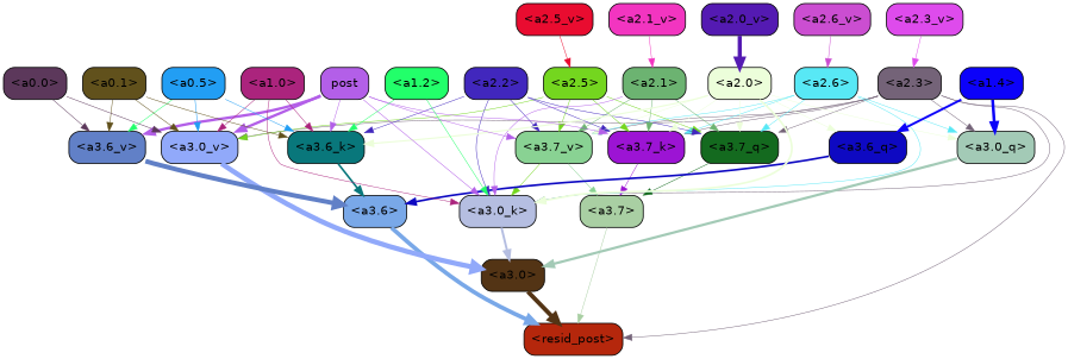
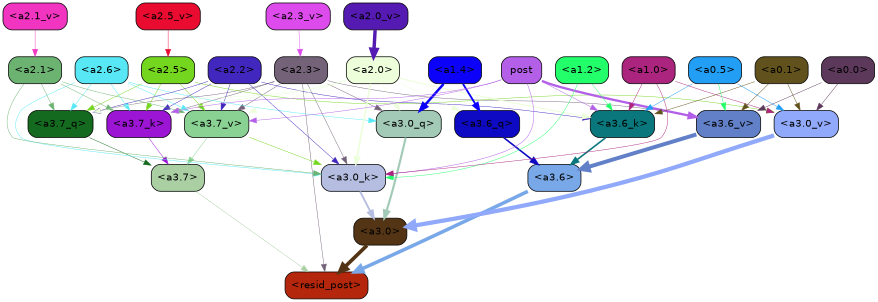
  strict digraph {
    splines=true
    node [color=black fontname=Helvetica shape=box style="filled, rounded"]
    edge [color="#746378" penwidth=0.6]
    "<a3.7>" [fillcolor="#a9cfa3"]
    "<resid_post>" [fillcolor="#b5270c"]
    "<a3.6>" [fillcolor="#79a8e8"]
    "<a3.0>" [fillcolor="#533415"]
    "<a2.3>" [fillcolor="#746378"]
    "<a3.7_q>" [fillcolor="#146a1f"]
    "<a3.0_q>" [fillcolor="#a3cab6"]
    "<a3.7_k>" [fillcolor="#9c14d4"]
    "<a3.0_k>" [fillcolor="#b5bee1"]
    "<a3.7_v>" [fillcolor="#89d293"]
    "<a3.0_v>" [fillcolor="#91a9fa"]
    "<a3.6_q>" [fillcolor="#0e09c2"]
    "<a3.6_k>" [fillcolor="#09777b"]
    "<a3.6_v>" [fillcolor="#6180c7"]
    "<a2.6>" [fillcolor="#58e8f5"]
    "<a2.5>" [fillcolor="#74d61f"]
    "<a2.2>" [fillcolor="#4127bd"]
    "<a2.1>" [fillcolor="#6cb371"]
    "<a2.0>" [fillcolor="#ecfeda"]
    "<a1.4>" [fillcolor="#0c02f9"]
    n21 [fillcolor="#b35fe8" label=post]
    "<a1.2>" [fillcolor="#22ff6a"]
    "<a1.0>" [fillcolor="#ab247d"]
    "<a0.5>" [fillcolor="#229ef4"]
    "<a0.1>" [fillcolor="#61511c"]
    "<a0.0>" [fillcolor="#5c385b"]
-   "<a2.6_v>" [fillcolor="#cb4ed1"]
    "<a2.5_v>" [fillcolor="#e90c30"]
    "<a2.3_v>" [fillcolor="#de4bec"]
    "<a2.1_v>" [fillcolor="#f235c0"]
    "<a2.0_v>" [fillcolor="#541ab2"]
    "<a3.7>" -> "<resid_post>" [color="#a9cfa3"]
    "<a3.6>" -> "<resid_post>" [color="#79a8e8" penwidth=4.7534414529800415]
    "<a3.0>" -> "<resid_post>" [color="#533415" penwidth=4.898576855659485]
    "<a2.3>" -> "<resid_post>"
    "<a2.3>" -> "<a3.7_q>"
    "<a2.3>" -> "<a3.0_q>"
    "<a2.3>" -> "<a3.7_k>"
    "<a2.3>" -> "<a3.0_k>"
    "<a2.3>" -> "<a3.7_v>"
-   "<a2.3>" -> "<a3.0_v>"
+   "<a2.3>" -> "<a3.6_v>"
    "<a3.7_q>" -> "<a3.7>" [color="#146a1f"]
    "<a3.0_q>" -> "<a3.0>" [color="#a3cab6" penwidth=2.870753765106201]
    "<a3.7_k>" -> "<a3.7>" [color="#9c14d4"]
    "<a3.0_k>" -> "<a3.0>" [color="#b5bee1" penwidth=2.520303964614868]
    "<a3.7_v>" -> "<a3.7>" [color="#89d293"]
    "<a3.7_v>" -> "<a3.0_k>" [color="#74d61f"]
    "<a3.0_v>" -> "<a3.0>" [color="#91a9fa" penwidth=5.680712580680847]
    "<a3.6_q>" -> "<a3.6>" [color="#0e09c2" penwidth=2.160832464694977]
    "<a3.6_k>" -> "<a3.6>" [color="#09777b" penwidth=2.13908451795578]
    "<a3.6_v>" -> "<a3.6>" [color="#6180c7" penwidth=5.297133803367615]
    "<a2.6>" -> "<a3.7_q>" [color="#58e8f5"]
    "<a2.6>" -> "<a3.0_q>" [color="#58e8f5"]
    "<a2.6>" -> "<a3.7_k>" [color="#58e8f5"]
    "<a2.6>" -> "<a3.0_k>" [color="#58e8f5"]
    "<a2.6>" -> "<a3.7_v>" [color="#58e8f5"]
    "<a2.5>" -> "<a3.7_q>" [color="#74d61f"]
    "<a2.5>" -> "<a3.7_k>" [color="#74d61f"]
    "<a2.5>" -> "<a3.7_v>" [color="#74d61f"]
    "<a2.5>" -> "<a3.0_v>" [color="#74d61f"]
    "<a2.2>" -> "<a3.7_q>" [color="#4127bd"]
    "<a2.2>" -> "<a3.7_k>" [color="#4127bd"]
    "<a2.2>" -> "<a3.0_k>" [color="#4127bd"]
    "<a2.2>" -> "<a3.7_v>" [color="#4127bd"]
    "<a2.2>" -> "<a3.6_k>" [color="#4127bd"]
    "<a2.1>" -> "<a3.7_q>" [color="#6cb371"]
    "<a2.1>" -> "<a3.7_k>" [color="#6cb371"]
-   "<a2.1>" -> "<a3.0_k>" [color="#b35fe8"]
+   "<a2.1>" -> "<a3.0_k>" [color="#6cb371"]
    "<a2.1>" -> "<a3.7_v>" [color="#6cb371"]
    "<a2.0>" -> "<a3.7_q>" [color="#ecfeda"]
    "<a2.0>" -> "<a3.0_q>" [color="#ecfeda"]
    "<a2.0>" -> "<a3.7_k>" [color="#ecfeda"]
    "<a2.0>" -> "<a3.0_k>" [color="#ecfeda" penwidth=2.18752121925354]
    "<a2.0>" -> "<a3.7_v>" [color="#ecfeda"]
    "<a2.0>" -> "<a3.6_q>" [color="#ecfeda"]
    "<a2.0>" -> "<a3.6_k>" [color="#ecfeda" penwidth=1.4957321882247925]
    "<a1.4>" -> "<a3.0_q>" [color="#0c02f9" penwidth=3.299744725227356]
    "<a1.4>" -> "<a3.6_q>" [color="#0c02f9" penwidth=2.4829938411712646]
    n21 -> "<a3.7_k>" [color="#b35fe8"]
    n21 -> "<a3.0_k>" [color="#b35fe8" penwidth=0.6394047290086746]
    n21 -> "<a3.7_v>" [color="#b35fe8"]
-   n21 -> "<a3.0_v>" [color="#b35fe8" penwidth=3.0212591886520386]
    n21 -> "<a3.6_k>" [color="#b35fe8"]
    n21 -> "<a3.6_v>" [color="#b35fe8" penwidth=3.067279100418091]
    "<a1.2>" -> "<a3.0_k>" [color="#22ff6a"]
    "<a1.2>" -> "<a3.6_k>" [color="#22ff6a"]
    "<a1.0>" -> "<a3.0_k>" [color="#ab247d"]
    "<a1.0>" -> "<a3.0_v>" [color="#ab247d"]
    "<a1.0>" -> "<a3.6_k>" [color="#ab247d"]
    "<a0.5>" -> "<a3.0_v>" [color="#229ef4" penwidth=0.648682102560997]
    "<a0.5>" -> "<a3.6_k>" [color="#229ef4"]
    "<a0.5>" -> "<a3.6_v>" [color="#22ff6a"]
    "<a0.1>" -> "<a3.0_v>" [color="#61511c"]
    "<a0.1>" -> "<a3.6_k>" [color="#61511c"]
    "<a0.1>" -> "<a3.6_v>" [color="#61511c"]
    "<a0.0>" -> "<a3.0_v>" [color="#5c385b"]
    "<a0.0>" -> "<a3.6_v>" [color="#5c385b"]
-   "<a2.6_v>" -> "<a2.6>" [color="#cb4ed1"]
    "<a2.5_v>" -> "<a2.5>" [color="#e90c30"]
    "<a2.3_v>" -> "<a2.3>" [color="#de4bec"]
    "<a2.1_v>" -> "<a2.1>" [color="#f235c0"]
    "<a2.0_v>" -> "<a2.0>" [color="#541ab2" penwidth=4.5695202350616455]
  }
